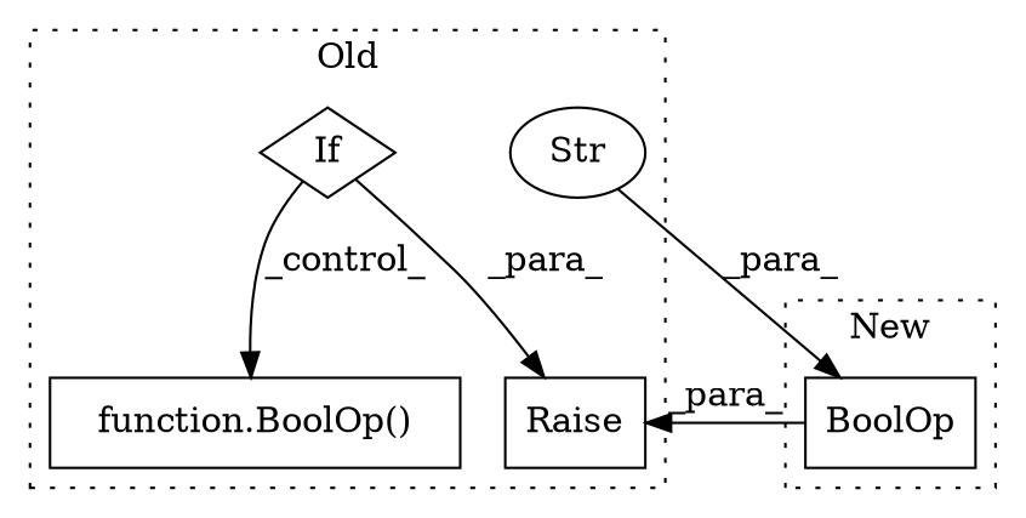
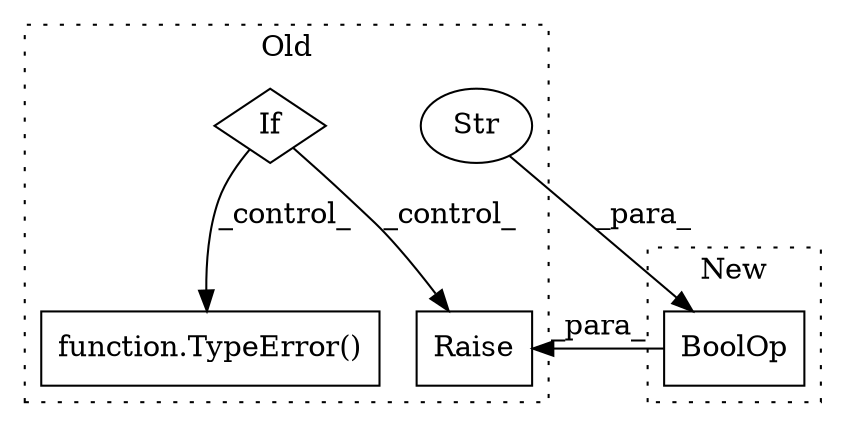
  digraph {
    node [shape=box]
-   n1 [a=75 l="10,1" label="function.BoolOp()" s="3961,4048"]
+   n1 [a=75 l="10,1" label="function.TypeError()" s="3961,4048"]
    n2 [a=91 l=6 label=Raise s=3955]
    n3 [a=66 l=77 label=Str s=3971 shape=ellipse]
    n4 [a=96 l=3 label=If s=3914 shape=diamond]
    n5 [a=72 l=74 label=BoolOp s=4306]
    subgraph cluster_1 {
      label=Old
      style=dotted
      n1
      n2
      n3
      n4
    }
    subgraph cluster_2 {
      label=New
      style=dotted
      n5
    }
    n3 -> n5 [label=_para_]
    n4 -> n1 [label=_control_]
-   n4 -> n2 [label=_para_]
+   n4 -> n2 [label=_control_]
    n5 -> n2 [label=_para_]
  }
